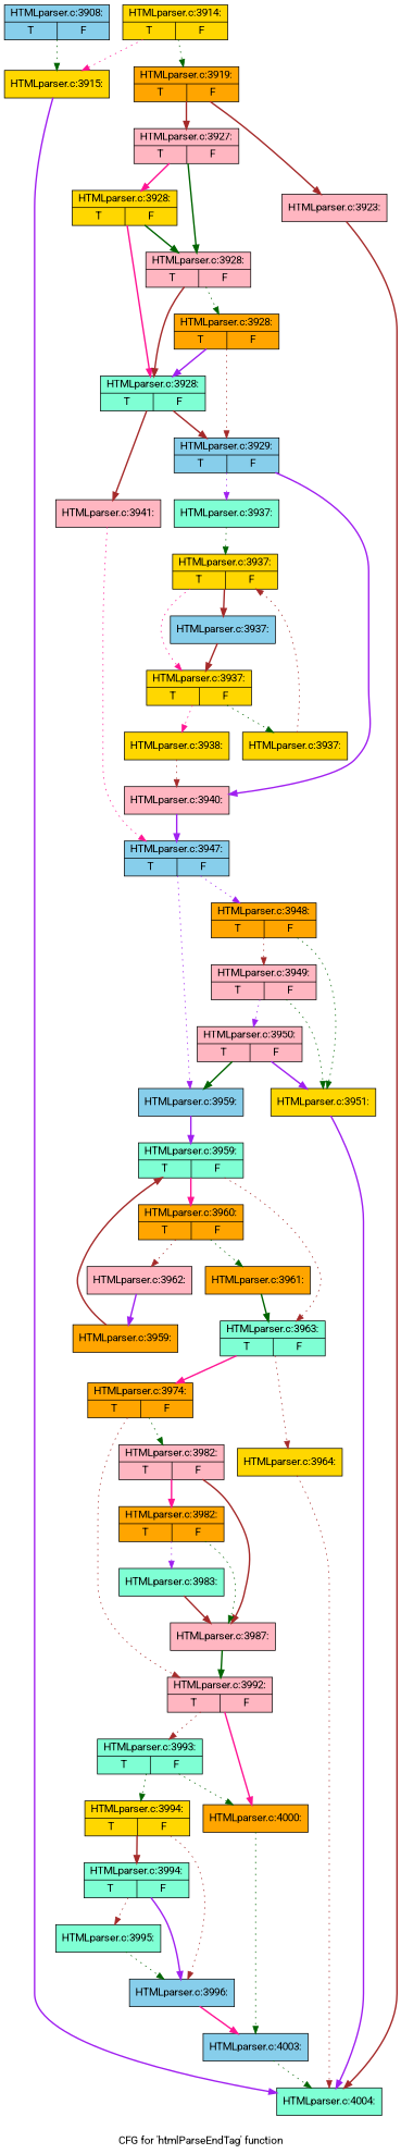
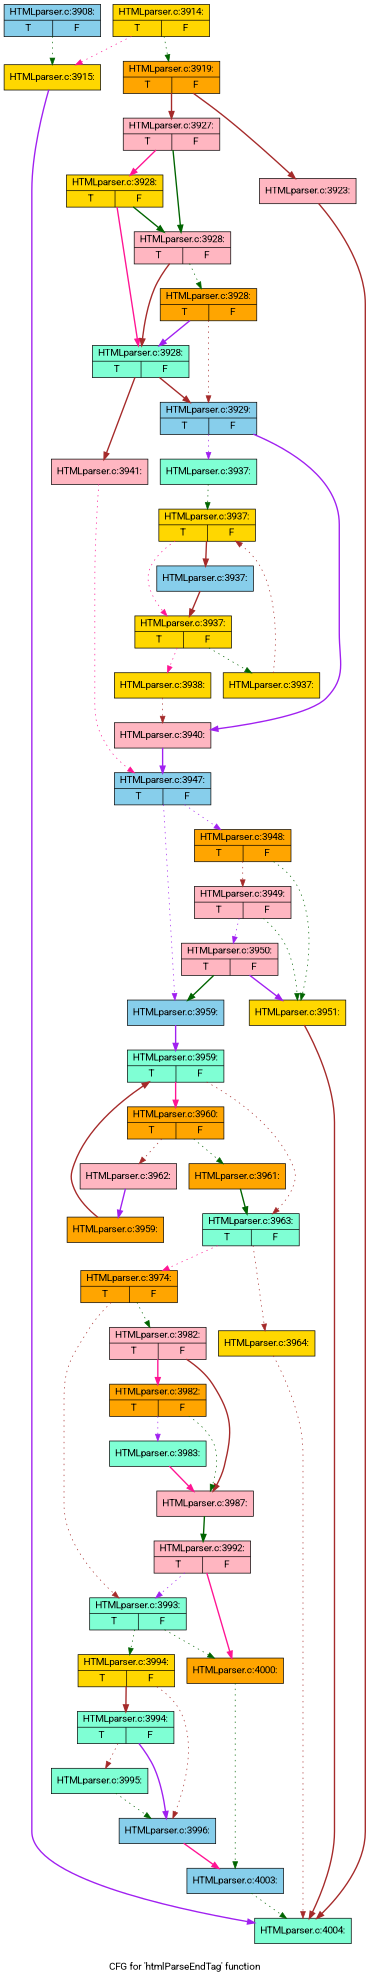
  digraph {
    fontname=Roboto
    label="CFG for 'htmlParseEndTag' function"
    node [fillcolor=lightpink fontname=Roboto shape=record style=filled]
    edge [color=brown fontname=Roboto style=dotted]
    n1 [fillcolor=skyblue label="{HTMLparser.c:3908:|{<s0>T|<s1>F}}"]
    n2 [fillcolor=gold label="{HTMLparser.c:3915:}"]
    n3 [fillcolor=aquamarine label="{HTMLparser.c:4004:}"]
    n4 [fillcolor=gold label="{HTMLparser.c:3914:|{<s0>T|<s1>F}}"]
    n5 [fillcolor=orange label="{HTMLparser.c:3919:|{<s0>T|<s1>F}}"]
    n6 [label="{HTMLparser.c:3923:}"]
    n7 [label="{HTMLparser.c:3927:|{<s0>T|<s1>F}}"]
    n8 [fillcolor=gold label="{HTMLparser.c:3928:|{<s0>T|<s1>F}}"]
    n9 [label="{HTMLparser.c:3928:|{<s0>T|<s1>F}}"]
    n10 [fillcolor=aquamarine label="{HTMLparser.c:3928:|{<s0>T|<s1>F}}"]
    n11 [fillcolor=orange label="{HTMLparser.c:3928:|{<s0>T|<s1>F}}"]
    n12 [fillcolor=skyblue label="{HTMLparser.c:3929:|{<s0>T|<s1>F}}"]
    n13 [label="{HTMLparser.c:3941:}"]
    n14 [fillcolor=aquamarine label="{HTMLparser.c:3937:}"]
    n15 [label="{HTMLparser.c:3940:}"]
    n16 [fillcolor=skyblue label="{HTMLparser.c:3947:|{<s0>T|<s1>F}}"]
    n17 [fillcolor=gold label="{HTMLparser.c:3937:|{<s0>T|<s1>F}}"]
    n18 [fillcolor=orange label="{HTMLparser.c:3948:|{<s0>T|<s1>F}}"]
    n19 [fillcolor=skyblue label="{HTMLparser.c:3959:}"]
    n20 [fillcolor=skyblue label="{HTMLparser.c:3937:}"]
    n21 [fillcolor=gold label="{HTMLparser.c:3937:|{<s0>T|<s1>F}}"]
    n22 [fillcolor=gold label="{HTMLparser.c:3937:}"]
    n23 [fillcolor=gold label="{HTMLparser.c:3938:}"]
    n24 [fillcolor=gold label="{HTMLparser.c:3951:}"]
    n25 [label="{HTMLparser.c:3949:|{<s0>T|<s1>F}}"]
    n26 [fillcolor=aquamarine label="{HTMLparser.c:3959:|{<s0>T|<s1>F}}"]
    n27 [label="{HTMLparser.c:3950:|{<s0>T|<s1>F}}"]
    n28 [fillcolor=orange label="{HTMLparser.c:3960:|{<s0>T|<s1>F}}"]
    n29 [fillcolor=aquamarine label="{HTMLparser.c:3963:|{<s0>T|<s1>F}}"]
    n30 [fillcolor=orange label="{HTMLparser.c:3961:}"]
    n31 [label="{HTMLparser.c:3962:}"]
    n32 [fillcolor=gold label="{HTMLparser.c:3964:}"]
    n33 [fillcolor=orange label="{HTMLparser.c:3974:|{<s0>T|<s1>F}}"]
    n34 [fillcolor=orange label="{HTMLparser.c:3959:}"]
    n35 [label="{HTMLparser.c:3992:|{<s0>T|<s1>F}}"]
    n36 [label="{HTMLparser.c:3982:|{<s0>T|<s1>F}}"]
    n37 [fillcolor=aquamarine label="{HTMLparser.c:3993:|{<s0>T|<s1>F}}"]
    n38 [fillcolor=orange label="{HTMLparser.c:4000:}"]
    n39 [fillcolor=orange label="{HTMLparser.c:3982:|{<s0>T|<s1>F}}"]
    n40 [label="{HTMLparser.c:3987:}"]
    n41 [fillcolor=gold label="{HTMLparser.c:3994:|{<s0>T|<s1>F}}"]
    n42 [fillcolor=skyblue label="{HTMLparser.c:4003:}"]
    n43 [fillcolor=aquamarine label="{HTMLparser.c:3983:}"]
    n44 [fillcolor=aquamarine label="{HTMLparser.c:3994:|{<s0>T|<s1>F}}"]
    n45 [fillcolor=skyblue label="{HTMLparser.c:3996:}"]
    n46 [fillcolor=aquamarine label="{HTMLparser.c:3995:}"]
    n1 -> n2 [color=darkgreen]
    n2 -> n3 [color=purple style=bold]
    n4 -> n2 [color=deeppink]
    n4 -> n5 [color=darkgreen]
    n5 -> n6 [style=bold]
    n5 -> n7 [style=bold]
    n6 -> n3 [style=bold]
    n7 -> n8 [color=deeppink style=bold]
    n7 -> n9 [color=darkgreen style=bold]
    n8 -> n9 [color=darkgreen style=bold]
    n8 -> n10 [color=deeppink style=bold]
    n9 -> n10 [style=bold]
    n9 -> n11 [color=darkgreen]
    n10 -> n12 [style=bold]
    n10 -> n13 [style=bold]
    n11 -> n10 [color=purple style=bold]
    n11 -> n12
    n12 -> n14 [color=purple]
    n12 -> n15 [color=purple style=bold]
    n13 -> n16 [color=deeppink]
    n14 -> n17 [color=darkgreen]
    n15 -> n16 [color=purple style=bold]
    n16 -> n18 [color=purple]
    n16 -> n19 [color=purple]
    n17 -> n20 [style=bold]
    n17 -> n21 [color=deeppink]
    n18 -> n24 [color=darkgreen]
    n18 -> n25
    n19 -> n26 [color=purple style=bold]
    n20 -> n21 [style=bold]
    n21 -> n22 [color=darkgreen]
    n21 -> n23 [color=deeppink]
    n22 -> n17
    n23 -> n15
-   n24 -> n3 [color=purple style=bold]
+   n24 -> n3 [style=bold]
    n25 -> n24 [color=darkgreen]
    n25 -> n27 [color=purple]
    n26 -> n28 [color=deeppink style=bold]
    n26 -> n29
    n27 -> n19 [color=darkgreen style=bold]
    n27 -> n24 [color=purple style=bold]
    n28 -> n30 [color=darkgreen]
    n28 -> n31
    n29 -> n32
-   n29 -> n33 [color=deeppink style=bold]
+   n29 -> n33 [color=deeppink]
    n30 -> n29 [color=darkgreen style=bold]
    n31 -> n34 [color=purple style=bold]
    n32 -> n3
-   n33 -> n35
+   n33 -> n37
    n33 -> n36 [color=darkgreen]
    n34 -> n26 [style=bold]
-   n35 -> n37
+   n35 -> n37 [color=purple]
    n35 -> n38 [color=deeppink style=bold]
    n36 -> n39 [color=deeppink style=bold]
    n36 -> n40 [style=bold]
    n37 -> n38 [color=darkgreen]
    n37 -> n41 [color=darkgreen]
    n38 -> n42 [color=darkgreen]
    n39 -> n40 [color=darkgreen]
    n39 -> n43 [color=purple]
    n40 -> n35 [color=darkgreen style=bold]
    n41 -> n44 [style=bold]
    n41 -> n45
    n42 -> n3 [color=darkgreen]
-   n43 -> n40 [style=bold]
+   n43 -> n40 [color=deeppink style=bold]
    n44 -> n45 [color=purple style=bold]
    n44 -> n46
    n45 -> n42 [color=deeppink style=bold]
    n46 -> n45 [color=darkgreen]
  }
